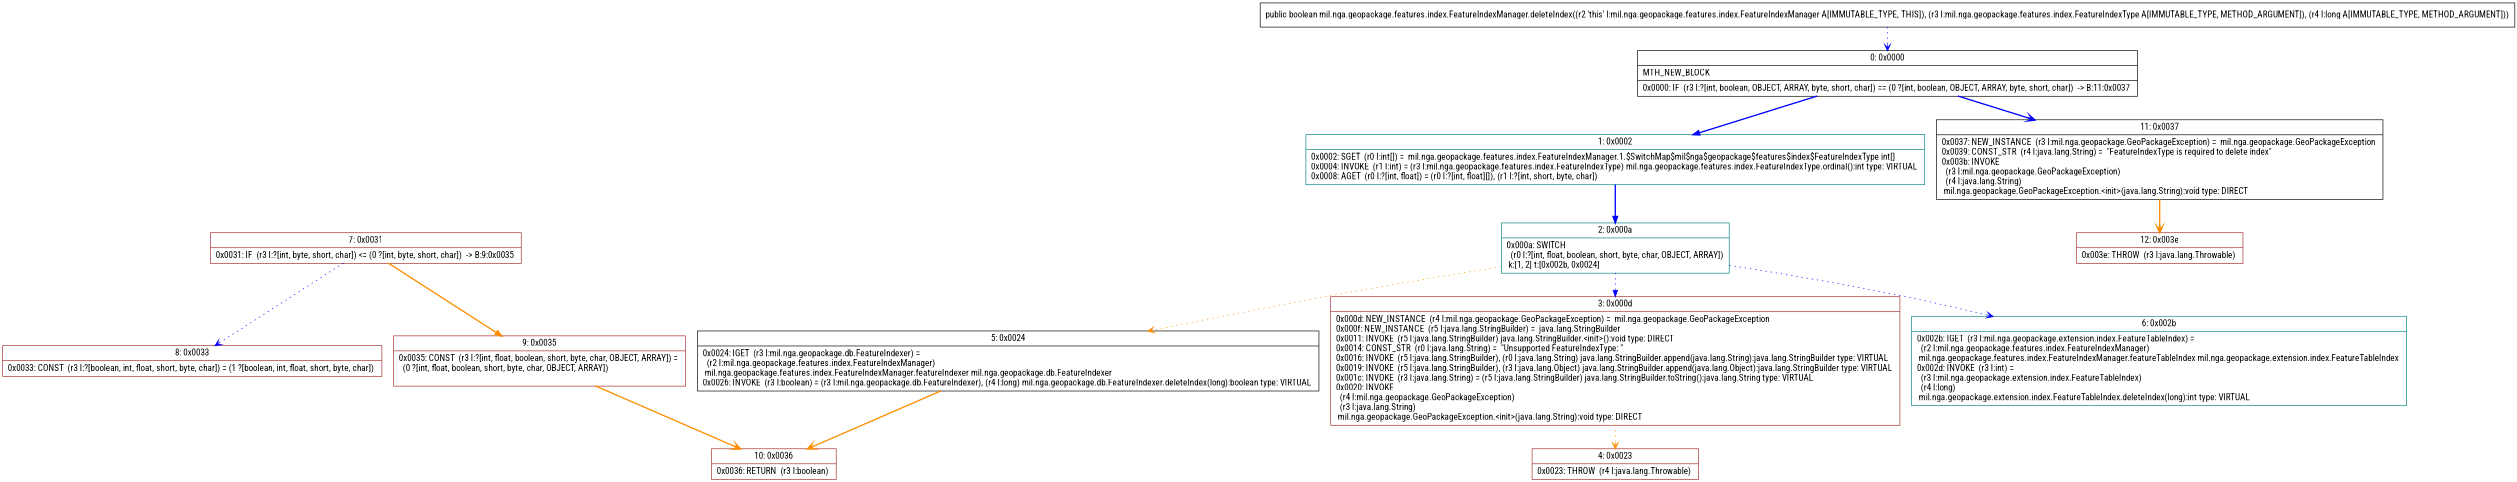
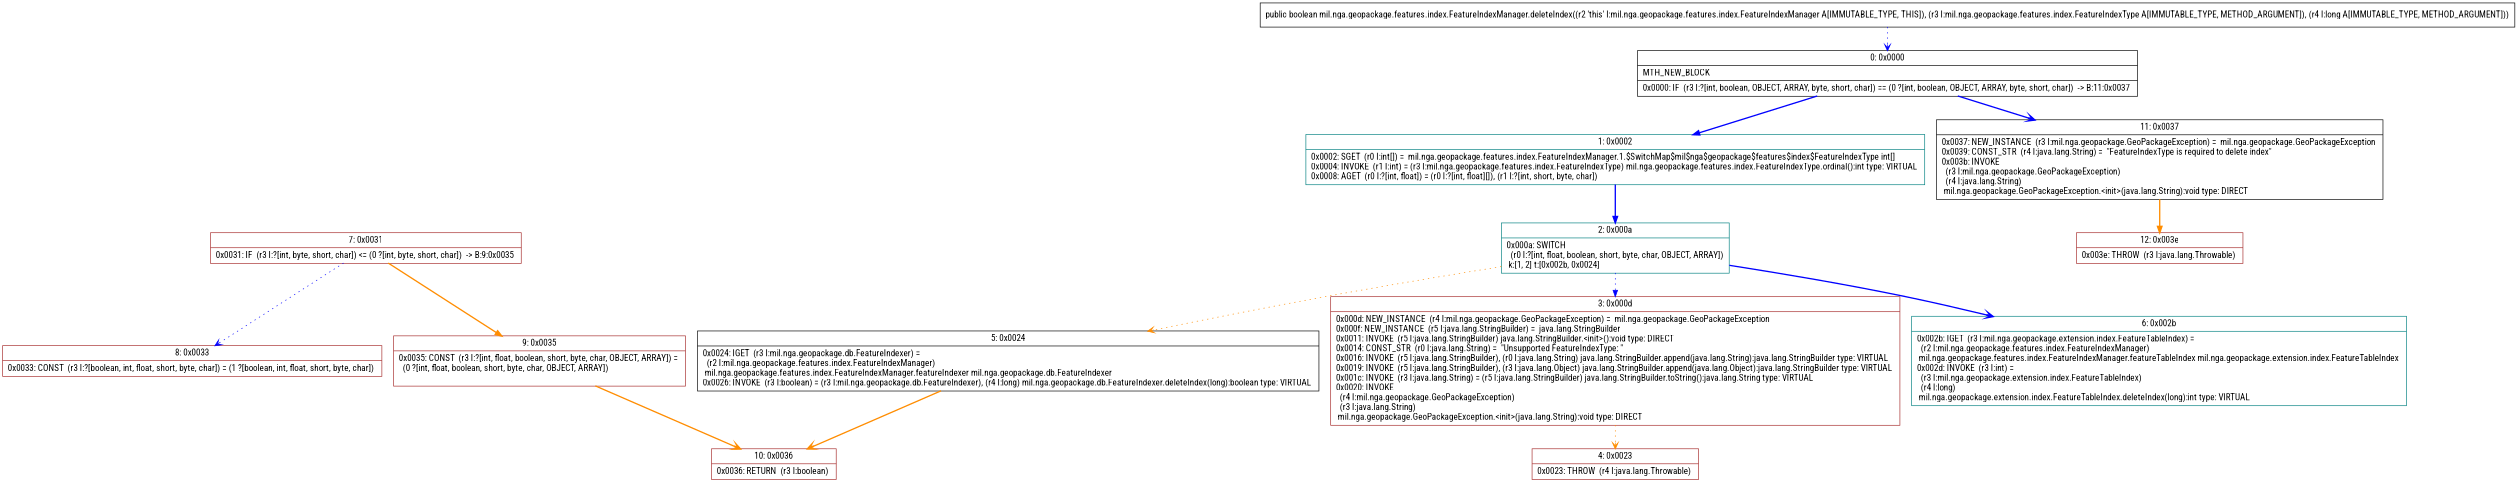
  digraph {
    fontname="Roboto Condensed"
    node [color=brown fontname="Roboto Condensed" shape=record]
    edge [arrowhead=vee color=blue fontname="Roboto Condensed" style=bold]
    n1 [color=black label="{0\:\ 0x0000|MTH_NEW_BLOCK\l|0x0000: IF  (r3 I:?[int, boolean, OBJECT, ARRAY, byte, short, char]) == (0 ?[int, boolean, OBJECT, ARRAY, byte, short, char])  \-\> B:11:0x0037 \l}"]
    n2 [color=teal label="{1\:\ 0x0002|0x0002: SGET  (r0 I:int[]) =  mil.nga.geopackage.features.index.FeatureIndexManager.1.$SwitchMap$mil$nga$geopackage$features$index$FeatureIndexType int[] \l0x0004: INVOKE  (r1 I:int) = (r3 I:mil.nga.geopackage.features.index.FeatureIndexType) mil.nga.geopackage.features.index.FeatureIndexType.ordinal():int type: VIRTUAL \l0x0008: AGET  (r0 I:?[int, float]) = (r0 I:?[int, float][]), (r1 I:?[int, short, byte, char]) \l}"]
    n3 [color=black label="{11\:\ 0x0037|0x0037: NEW_INSTANCE  (r3 I:mil.nga.geopackage.GeoPackageException) =  mil.nga.geopackage.GeoPackageException \l0x0039: CONST_STR  (r4 I:java.lang.String) =  \"FeatureIndexType is required to delete index\" \l0x003b: INVOKE  \l  (r3 I:mil.nga.geopackage.GeoPackageException)\l  (r4 I:java.lang.String)\l mil.nga.geopackage.GeoPackageException.\<init\>(java.lang.String):void type: DIRECT \l}"]
    n4 [color=teal label="{2\:\ 0x000a|0x000a: SWITCH  \l  (r0 I:?[int, float, boolean, short, byte, char, OBJECT, ARRAY])\l k:[1, 2] t:[0x002b, 0x0024] \l}"]
    n5 [label="{12\:\ 0x003e|0x003e: THROW  (r3 I:java.lang.Throwable) \l}"]
    n6 [label="{3\:\ 0x000d|0x000d: NEW_INSTANCE  (r4 I:mil.nga.geopackage.GeoPackageException) =  mil.nga.geopackage.GeoPackageException \l0x000f: NEW_INSTANCE  (r5 I:java.lang.StringBuilder) =  java.lang.StringBuilder \l0x0011: INVOKE  (r5 I:java.lang.StringBuilder) java.lang.StringBuilder.\<init\>():void type: DIRECT \l0x0014: CONST_STR  (r0 I:java.lang.String) =  \"Unsupported FeatureIndexType: \" \l0x0016: INVOKE  (r5 I:java.lang.StringBuilder), (r0 I:java.lang.String) java.lang.StringBuilder.append(java.lang.String):java.lang.StringBuilder type: VIRTUAL \l0x0019: INVOKE  (r5 I:java.lang.StringBuilder), (r3 I:java.lang.Object) java.lang.StringBuilder.append(java.lang.Object):java.lang.StringBuilder type: VIRTUAL \l0x001c: INVOKE  (r3 I:java.lang.String) = (r5 I:java.lang.StringBuilder) java.lang.StringBuilder.toString():java.lang.String type: VIRTUAL \l0x0020: INVOKE  \l  (r4 I:mil.nga.geopackage.GeoPackageException)\l  (r3 I:java.lang.String)\l mil.nga.geopackage.GeoPackageException.\<init\>(java.lang.String):void type: DIRECT \l}"]
    n7 [color=black label="{5\:\ 0x0024|0x0024: IGET  (r3 I:mil.nga.geopackage.db.FeatureIndexer) = \l  (r2 I:mil.nga.geopackage.features.index.FeatureIndexManager)\l mil.nga.geopackage.features.index.FeatureIndexManager.featureIndexer mil.nga.geopackage.db.FeatureIndexer \l0x0026: INVOKE  (r3 I:boolean) = (r3 I:mil.nga.geopackage.db.FeatureIndexer), (r4 I:long) mil.nga.geopackage.db.FeatureIndexer.deleteIndex(long):boolean type: VIRTUAL \l}"]
    n8 [color=teal label="{6\:\ 0x002b|0x002b: IGET  (r3 I:mil.nga.geopackage.extension.index.FeatureTableIndex) = \l  (r2 I:mil.nga.geopackage.features.index.FeatureIndexManager)\l mil.nga.geopackage.features.index.FeatureIndexManager.featureTableIndex mil.nga.geopackage.extension.index.FeatureTableIndex \l0x002d: INVOKE  (r3 I:int) = \l  (r3 I:mil.nga.geopackage.extension.index.FeatureTableIndex)\l  (r4 I:long)\l mil.nga.geopackage.extension.index.FeatureTableIndex.deleteIndex(long):int type: VIRTUAL \l}"]
    n9 [label="{4\:\ 0x0023|0x0023: THROW  (r4 I:java.lang.Throwable) \l}"]
    n10 [label="{10\:\ 0x0036|0x0036: RETURN  (r3 I:boolean) \l}"]
    n11 [label="{7\:\ 0x0031|0x0031: IF  (r3 I:?[int, byte, short, char]) \<= (0 ?[int, byte, short, char])  \-\> B:9:0x0035 \l}"]
    n12 [label="{8\:\ 0x0033|0x0033: CONST  (r3 I:?[boolean, int, float, short, byte, char]) = (1 ?[boolean, int, float, short, byte, char]) \l}"]
    n13 [label="{9\:\ 0x0035|0x0035: CONST  (r3 I:?[int, float, boolean, short, byte, char, OBJECT, ARRAY]) = \l  (0 ?[int, float, boolean, short, byte, char, OBJECT, ARRAY])\l \l}"]
    n14 [color=black label="{public boolean mil.nga.geopackage.features.index.FeatureIndexManager.deleteIndex((r2 'this' I:mil.nga.geopackage.features.index.FeatureIndexManager A[IMMUTABLE_TYPE, THIS]), (r3 I:mil.nga.geopackage.features.index.FeatureIndexType A[IMMUTABLE_TYPE, METHOD_ARGUMENT]), (r4 I:long A[IMMUTABLE_TYPE, METHOD_ARGUMENT])) }"]
    n1 -> n2 [arrowhead=normal]
    n1 -> n3
    n2 -> n4 [arrowhead=normal]
-   n3 -> n5 [color=darkorange]
+   n3 -> n5 [arrowhead=normal color=darkorange]
    n4 -> n6 [arrowhead=normal style=dotted]
    n4 -> n7 [color=darkorange style=dotted]
-   n4 -> n8 [style=dotted]
+   n4 -> n8
    n6 -> n9 [color=darkorange style=dotted]
    n7 -> n10 [color=darkorange]
    n11 -> n12 [style=dotted]
    n11 -> n13 [arrowhead=normal color=darkorange]
    n13 -> n10 [color=darkorange]
    n14 -> n1 [style=dotted]
  }
